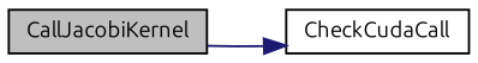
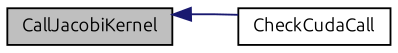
  digraph {
    rankdir=LR
    fontname=Ubuntu
    node [color=black fontname=Ubuntu fontsize=10 shape=record style=filled]
    n1 [fillcolor=grey75 fontcolor=black height=0.2 label=CallJacobiKernel width=0.4]
    n2 [fillcolor=white height=0.2 label=CheckCudaCall width=0.4]
-   n1 -> n2 [color=midnightblue fontname=Ubuntu fontsize=10 labelfontname=Helvetica labelfontsize=10 style=solid]
+   n2 -> n1 [color=midnightblue fontname=Ubuntu fontsize=10 labelfontname=Helvetica labelfontsize=10 style=solid]
  }
